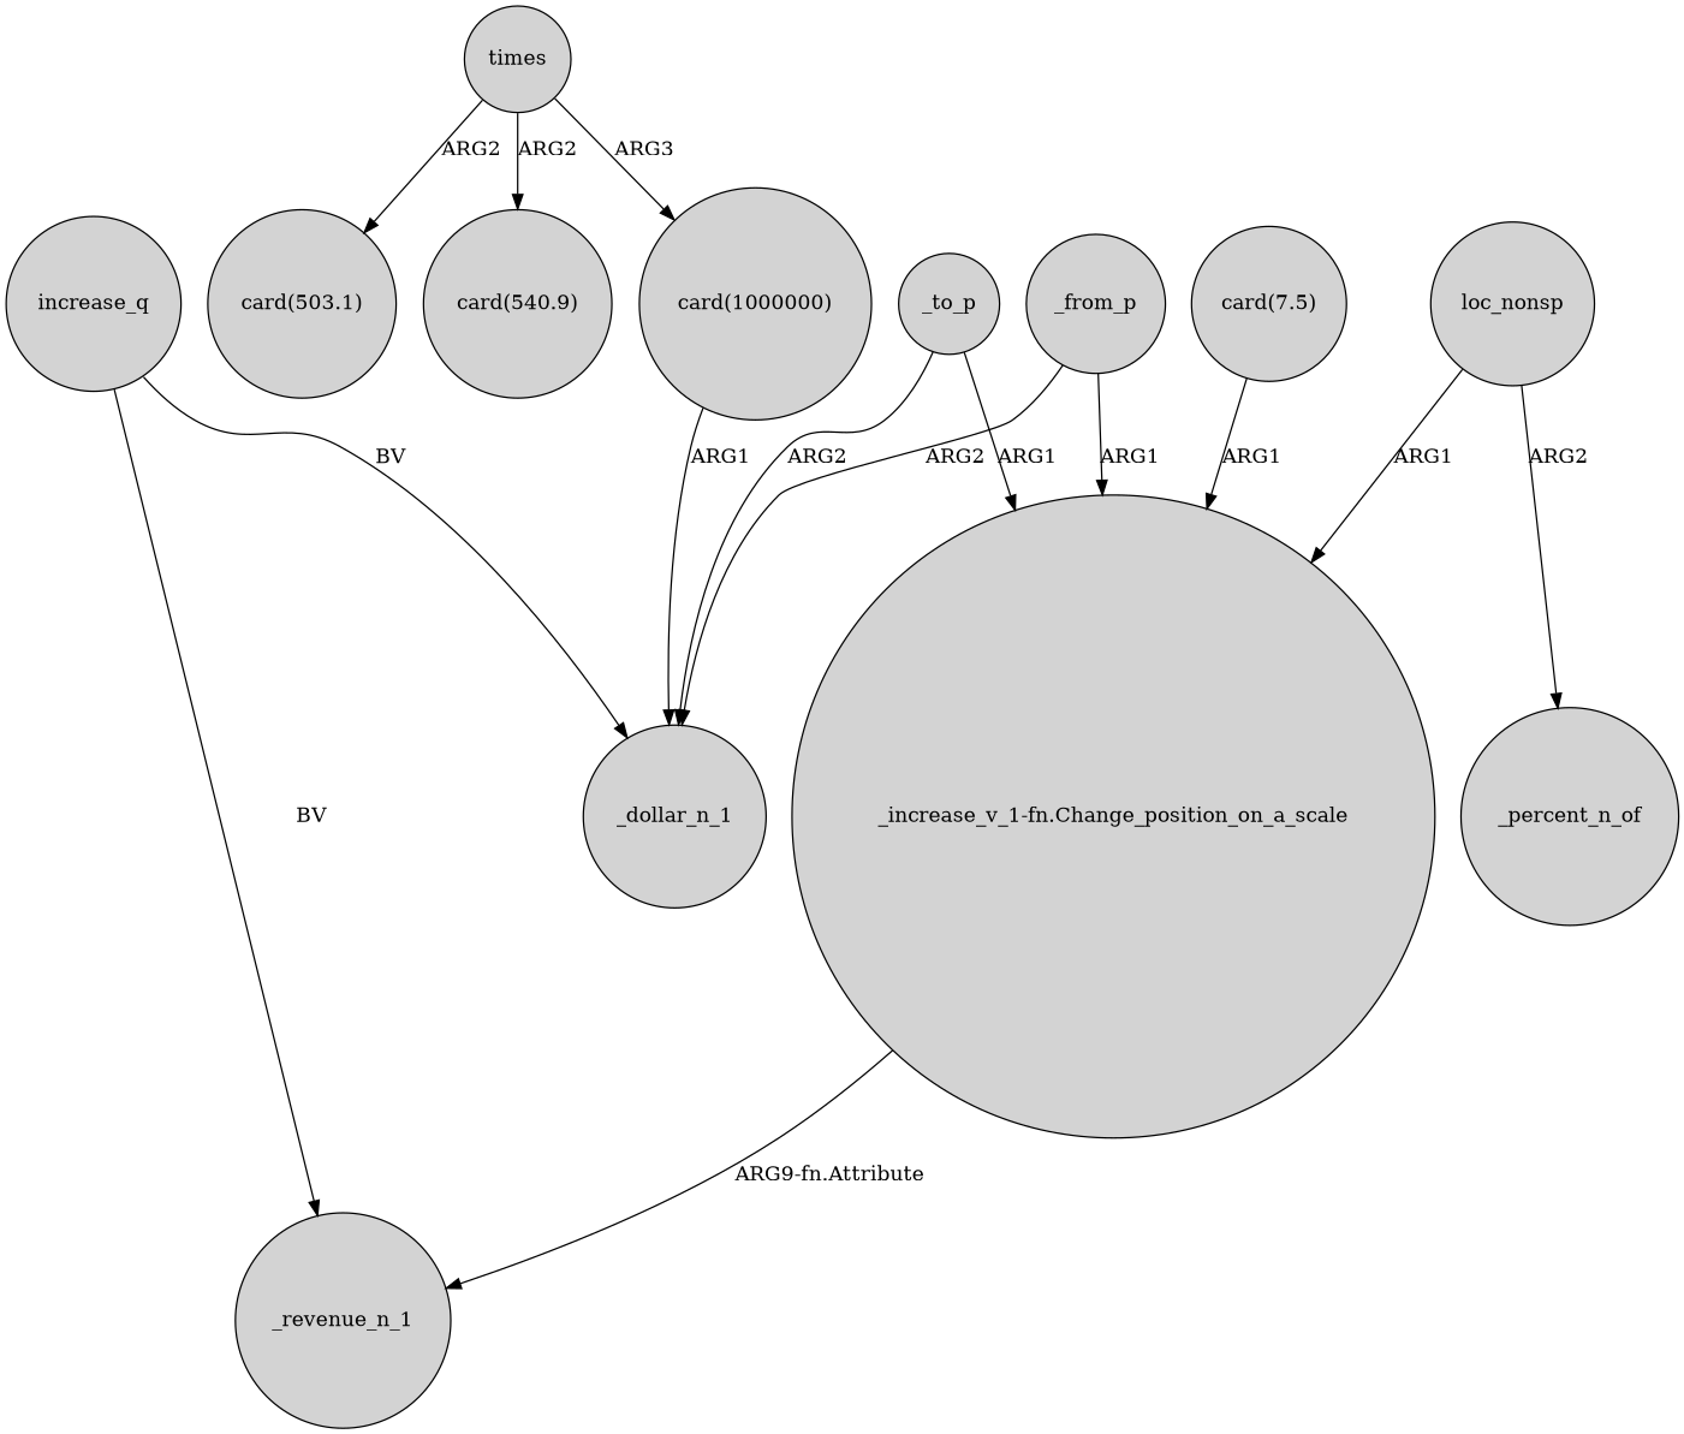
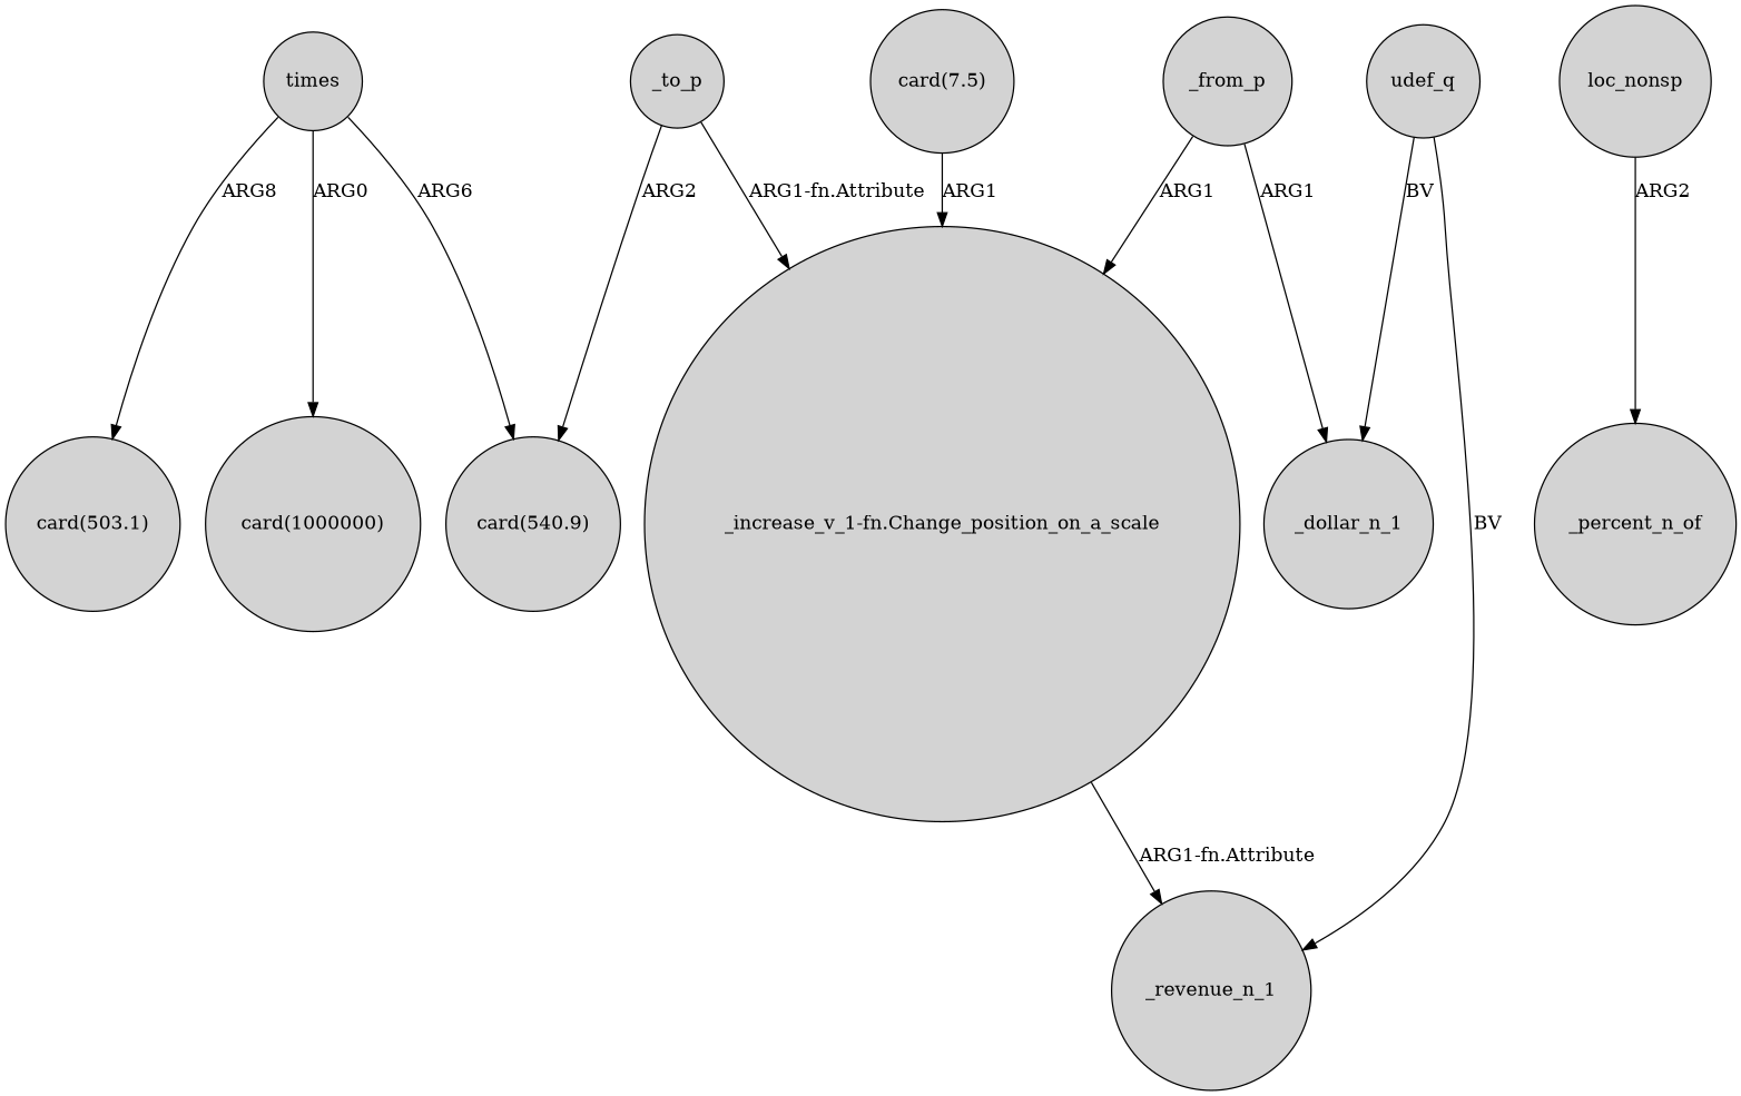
  digraph {
    node [shape=circle style=filled]
    times
    "card(1000000)"
    "card(503.1)"
    "card(540.9)"
    _dollar_n_1
    _to_p
    "_increase_v_1-fn.Change_position_on_a_scale"
    _revenue_n_1
-   udef_q [label=increase_q]
+   udef_q
    _from_p
    loc_nonsp
    _percent_n_of
    "card(7.5)"
-   times -> "card(1000000)" [label=ARG3]
-   times -> "card(503.1)" [label=ARG2]
-   times -> "card(540.9)" [label=ARG2]
-   "card(1000000)" -> _dollar_n_1 [label=ARG1]
-   _to_p -> _dollar_n_1 [label=ARG2]
-   _to_p -> "_increase_v_1-fn.Change_position_on_a_scale" [label=ARG1]
-   "_increase_v_1-fn.Change_position_on_a_scale" -> _revenue_n_1 [label="ARG9-fn.Attribute"]
+   times -> "card(1000000)" [label=ARG0]
+   times -> "card(503.1)" [label=ARG8]
+   times -> "card(540.9)" [label=ARG6]
+   _to_p -> "card(540.9)" [label=ARG2]
+   _to_p -> "_increase_v_1-fn.Change_position_on_a_scale" [label="ARG1-fn.Attribute"]
+   "_increase_v_1-fn.Change_position_on_a_scale" -> _revenue_n_1 [label="ARG1-fn.Attribute"]
    udef_q -> _dollar_n_1 [label=BV]
    udef_q -> _revenue_n_1 [label=BV]
-   _from_p -> _dollar_n_1 [label=ARG2]
+   _from_p -> _dollar_n_1 [label=ARG1]
    _from_p -> "_increase_v_1-fn.Change_position_on_a_scale" [label=ARG1]
-   loc_nonsp -> "_increase_v_1-fn.Change_position_on_a_scale" [label=ARG1]
    loc_nonsp -> _percent_n_of [label=ARG2]
    "card(7.5)" -> "_increase_v_1-fn.Change_position_on_a_scale" [label=ARG1]
  }
